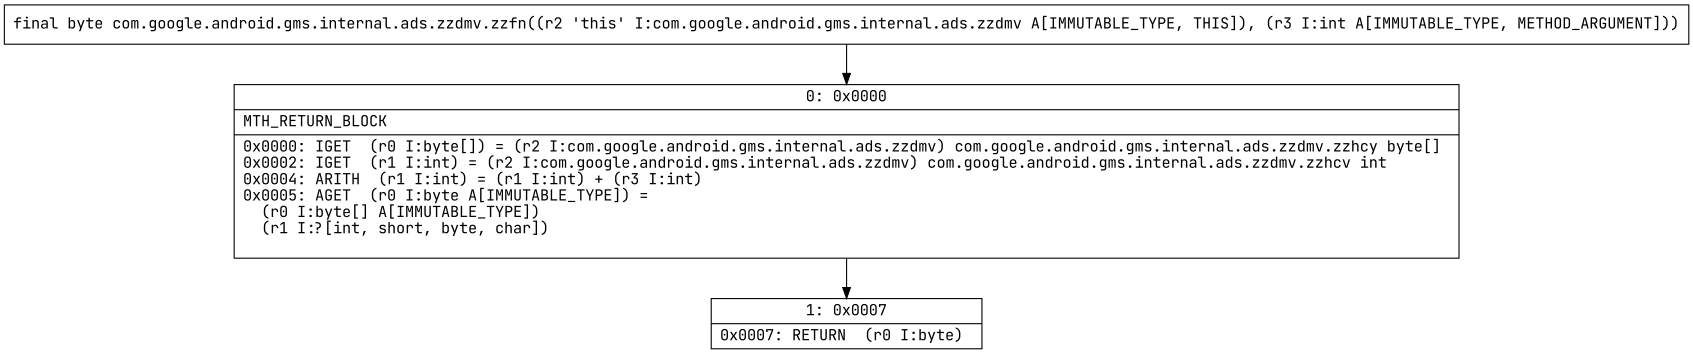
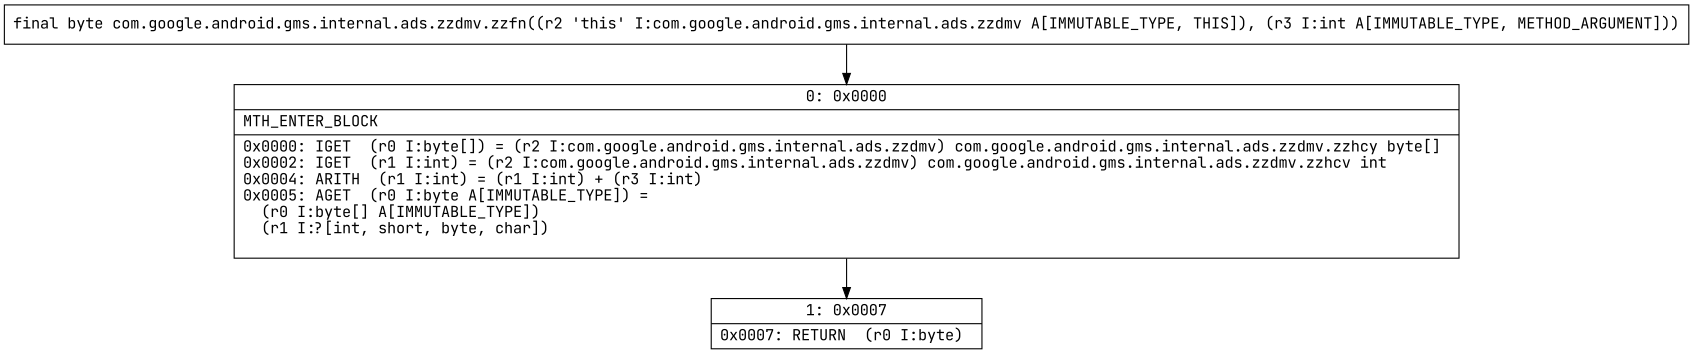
  digraph {
    fontname="JetBrains Mono"
    node [shape=record fontname="JetBrains Mono"]
    edge [fontname="JetBrains Mono"]
-   n1 [label="{0\:\ 0x0000|MTH_RETURN_BLOCK\l|0x0000: IGET  (r0 I:byte[]) = (r2 I:com.google.android.gms.internal.ads.zzdmv) com.google.android.gms.internal.ads.zzdmv.zzhcy byte[] \l0x0002: IGET  (r1 I:int) = (r2 I:com.google.android.gms.internal.ads.zzdmv) com.google.android.gms.internal.ads.zzdmv.zzhcv int \l0x0004: ARITH  (r1 I:int) = (r1 I:int) + (r3 I:int) \l0x0005: AGET  (r0 I:byte A[IMMUTABLE_TYPE]) = \l  (r0 I:byte[] A[IMMUTABLE_TYPE])\l  (r1 I:?[int, short, byte, char])\l \l}"]
+   n1 [label="{0\:\ 0x0000|MTH_ENTER_BLOCK\l|0x0000: IGET  (r0 I:byte[]) = (r2 I:com.google.android.gms.internal.ads.zzdmv) com.google.android.gms.internal.ads.zzdmv.zzhcy byte[] \l0x0002: IGET  (r1 I:int) = (r2 I:com.google.android.gms.internal.ads.zzdmv) com.google.android.gms.internal.ads.zzdmv.zzhcv int \l0x0004: ARITH  (r1 I:int) = (r1 I:int) + (r3 I:int) \l0x0005: AGET  (r0 I:byte A[IMMUTABLE_TYPE]) = \l  (r0 I:byte[] A[IMMUTABLE_TYPE])\l  (r1 I:?[int, short, byte, char])\l \l}"]
    n2 [label="{1\:\ 0x0007|0x0007: RETURN  (r0 I:byte) \l}"]
    n3 [label="{final byte com.google.android.gms.internal.ads.zzdmv.zzfn((r2 'this' I:com.google.android.gms.internal.ads.zzdmv A[IMMUTABLE_TYPE, THIS]), (r3 I:int A[IMMUTABLE_TYPE, METHOD_ARGUMENT])) }"]
    n1 -> n2
    n3 -> n1
  }
